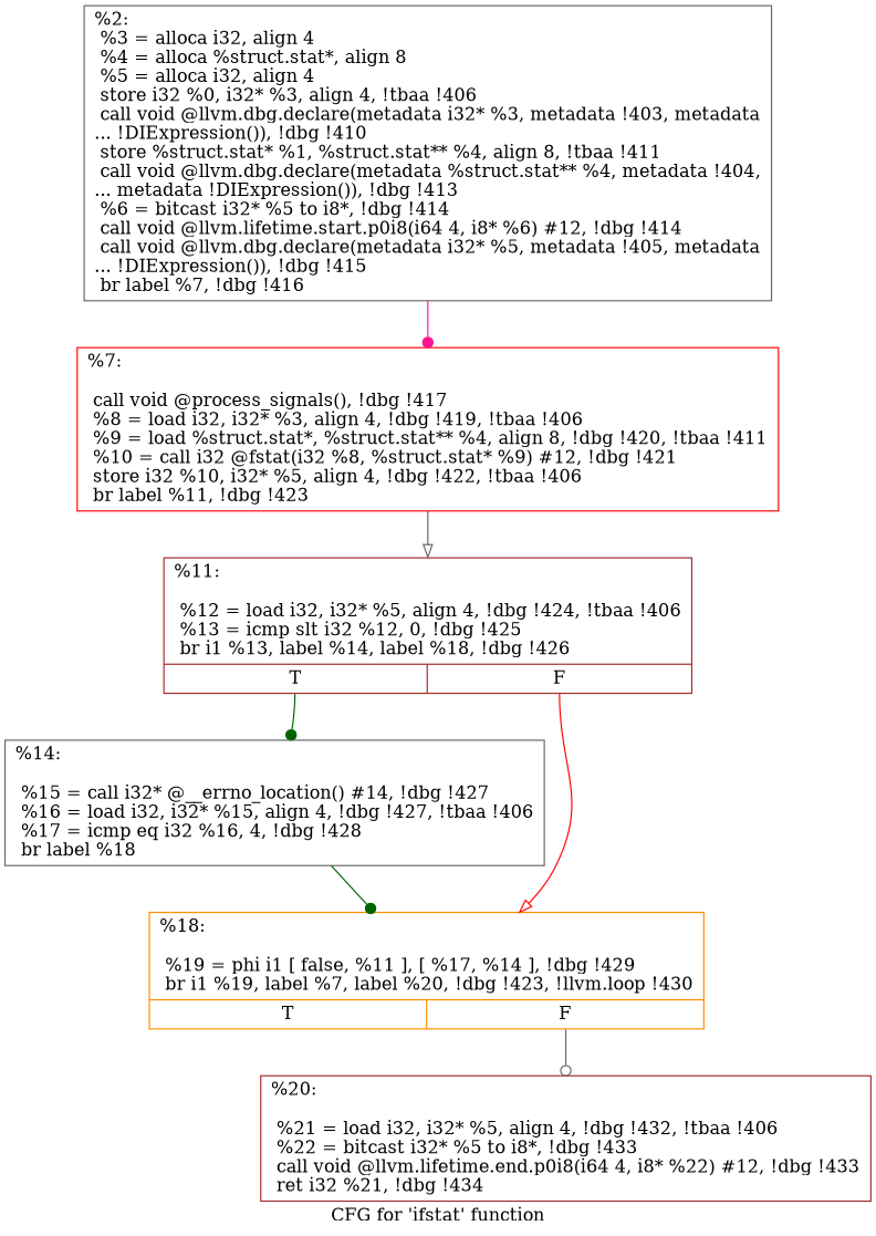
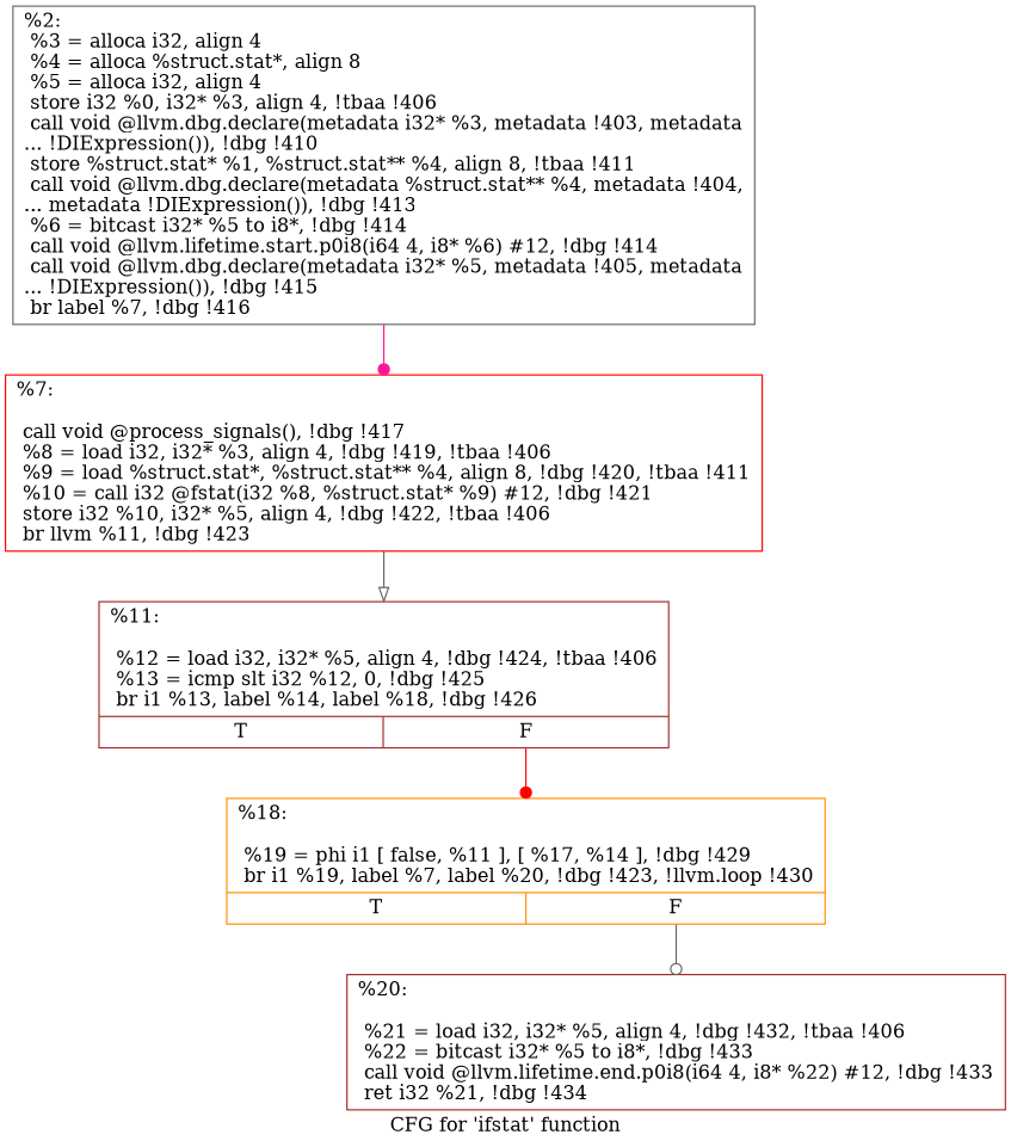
  digraph {
    label="CFG for 'ifstat' function"
    node [color=gray40 shape=record]
    edge [arrowhead=dot color=gray40]
    n1 [label="{%2:\l  %3 = alloca i32, align 4\l  %4 = alloca %struct.stat*, align 8\l  %5 = alloca i32, align 4\l  store i32 %0, i32* %3, align 4, !tbaa !406\l  call void @llvm.dbg.declare(metadata i32* %3, metadata !403, metadata\l... !DIExpression()), !dbg !410\l  store %struct.stat* %1, %struct.stat** %4, align 8, !tbaa !411\l  call void @llvm.dbg.declare(metadata %struct.stat** %4, metadata !404,\l... metadata !DIExpression()), !dbg !413\l  %6 = bitcast i32* %5 to i8*, !dbg !414\l  call void @llvm.lifetime.start.p0i8(i64 4, i8* %6) #12, !dbg !414\l  call void @llvm.dbg.declare(metadata i32* %5, metadata !405, metadata\l... !DIExpression()), !dbg !415\l  br label %7, !dbg !416\l}"]
-   n2 [color=red label="{%7:\l\l  call void @process_signals(), !dbg !417\l  %8 = load i32, i32* %3, align 4, !dbg !419, !tbaa !406\l  %9 = load %struct.stat*, %struct.stat** %4, align 8, !dbg !420, !tbaa !411\l  %10 = call i32 @fstat(i32 %8, %struct.stat* %9) #12, !dbg !421\l  store i32 %10, i32* %5, align 4, !dbg !422, !tbaa !406\l  br label %11, !dbg !423\l}"]
+   n2 [color=red label="{%7:\l\l  call void @process_signals(), !dbg !417\l  %8 = load i32, i32* %3, align 4, !dbg !419, !tbaa !406\l  %9 = load %struct.stat*, %struct.stat** %4, align 8, !dbg !420, !tbaa !411\l  %10 = call i32 @fstat(i32 %8, %struct.stat* %9) #12, !dbg !421\l  store i32 %10, i32* %5, align 4, !dbg !422, !tbaa !406\l  br llvm %11, !dbg !423\l}"]
    n3 [color=brown label="{%11:\l\l  %12 = load i32, i32* %5, align 4, !dbg !424, !tbaa !406\l  %13 = icmp slt i32 %12, 0, !dbg !425\l  br i1 %13, label %14, label %18, !dbg !426\l|{<s0>T|<s1>F}}"]
-   n4 [label="{%14:\l\l  %15 = call i32* @__errno_location() #14, !dbg !427\l  %16 = load i32, i32* %15, align 4, !dbg !427, !tbaa !406\l  %17 = icmp eq i32 %16, 4, !dbg !428\l  br label %18\l}"]
    n5 [color=darkorange label="{%18:\l\l  %19 = phi i1 [ false, %11 ], [ %17, %14 ], !dbg !429\l  br i1 %19, label %7, label %20, !dbg !423, !llvm.loop !430\l|{<s0>T|<s1>F}}"]
    n6 [color=brown label="{%20:\l\l  %21 = load i32, i32* %5, align 4, !dbg !432, !tbaa !406\l  %22 = bitcast i32* %5 to i8*, !dbg !433\l  call void @llvm.lifetime.end.p0i8(i64 4, i8* %22) #12, !dbg !433\l  ret i32 %21, !dbg !434\l}"]
    n1 -> n2 [color=deeppink]
    n2 -> n3 [arrowhead=onormal]
-   n3 -> n4 [color=darkgreen tailport=s0]
-   n3 -> n5 [arrowhead=onormal color=red tailport=s1]
-   n4 -> n5 [color=darkgreen]
+   n3 -> n5 [color=red tailport=s1]
    n5 -> n6 [arrowhead=odot tailport=s1]
  }
